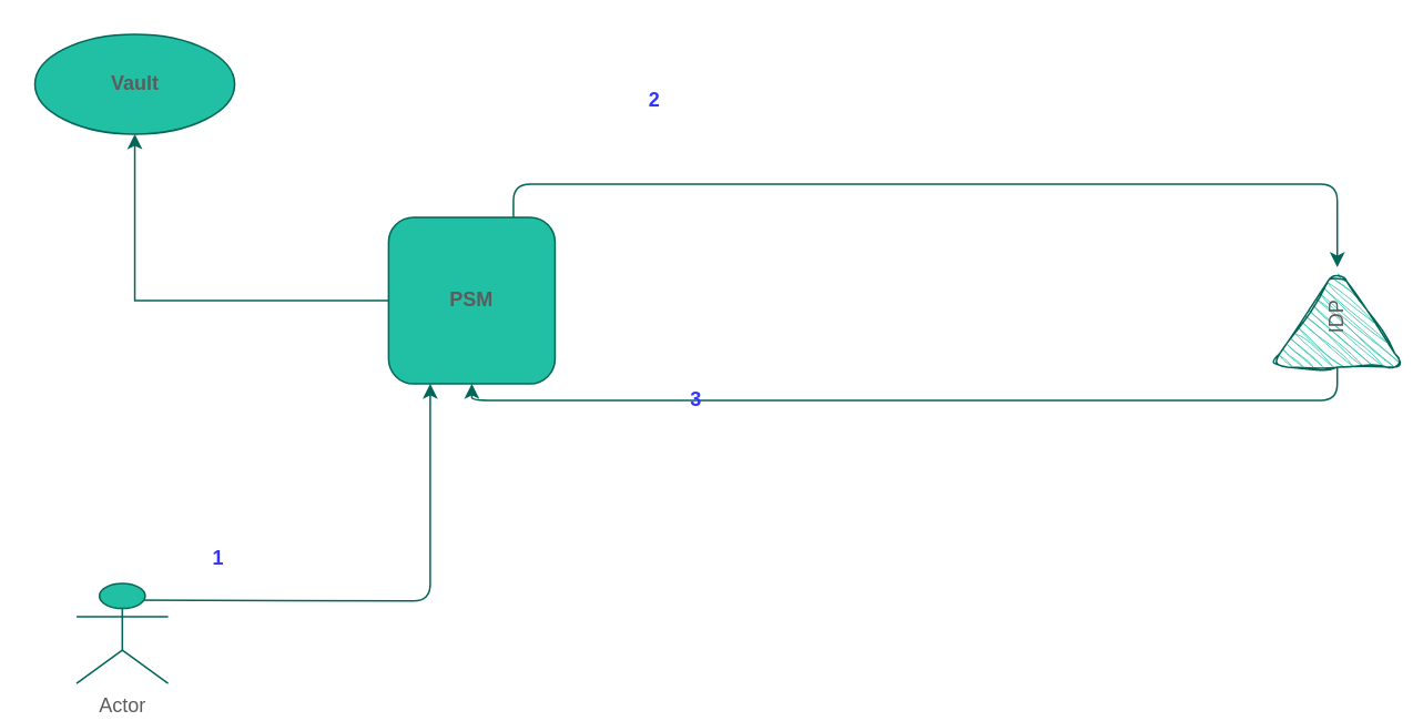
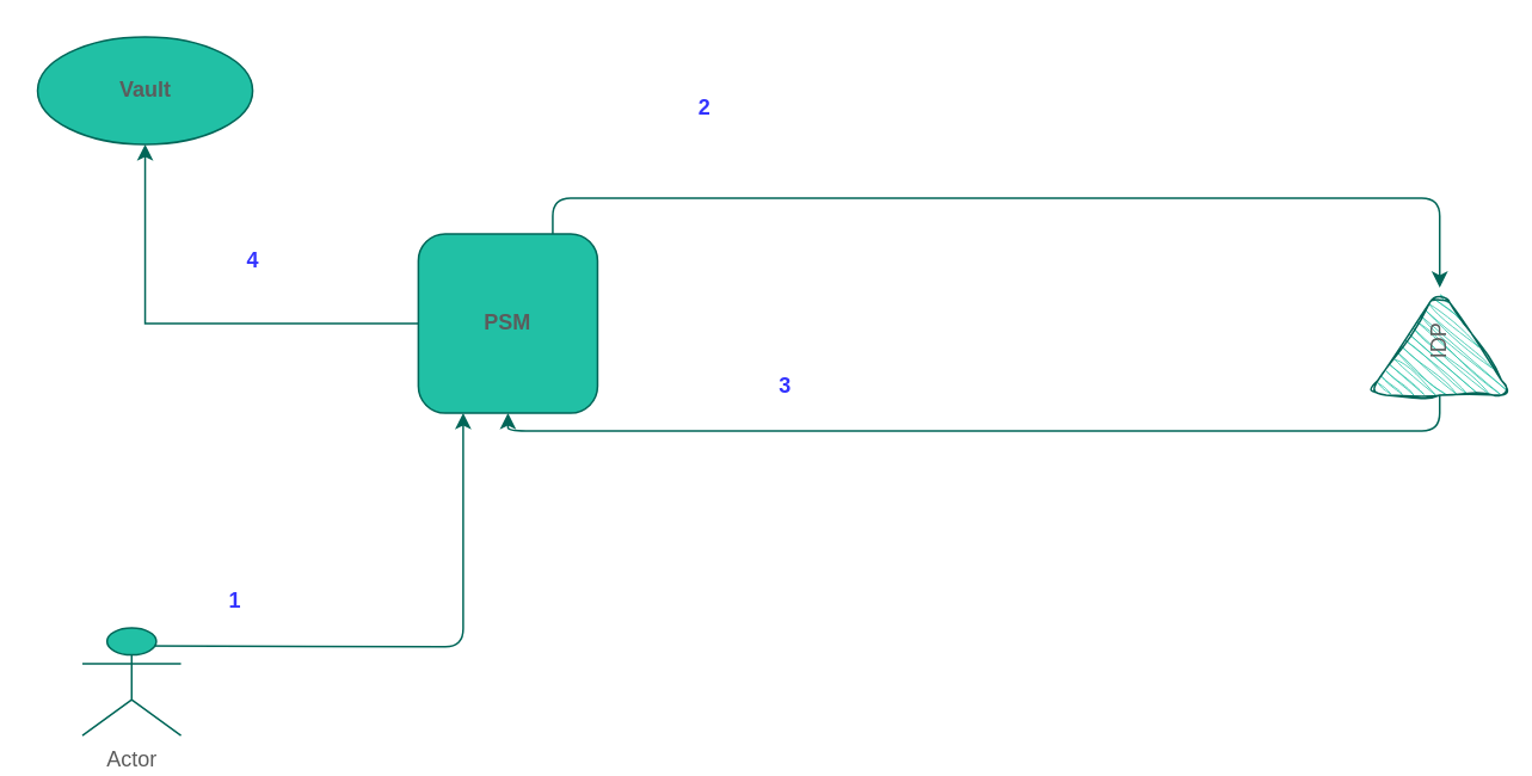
  <mxCell id="0" />
  <mxCell id="1" parent="0" />
  <mxCell id="2" style="edgeStyle=orthogonalEdgeStyle;rounded=0;orthogonalLoop=1;jettySize=auto;html=1;entryX=0.5;entryY=1;entryDx=0;entryDy=0;strokeColor=#006658;fontColor=default;fillColor=#21C0A5;labelBackgroundColor=none;" parent="1" source="3" target="9" edge="1"><mxGeometry relative="1" as="geometry" /></mxCell>
  <mxCell id="3" value="&lt;b&gt;PSM&lt;/b&gt;" style="whiteSpace=wrap;html=1;aspect=fixed;rounded=1;labelBackgroundColor=none;fillColor=#21C0A5;strokeColor=#006658;fontColor=#5C5C5C;" parent="1" vertex="1"><mxGeometry x="233" y="130" width="100" height="100" as="geometry" /></mxCell>
  <mxCell id="4" style="edgeStyle=orthogonalEdgeStyle;rounded=1;orthogonalLoop=1;jettySize=auto;html=1;exitX=0;exitY=0.5;exitDx=0;exitDy=0;labelBackgroundColor=none;strokeColor=#006658;fontColor=default;entryX=0.5;entryY=1;entryDx=0;entryDy=0;" parent="1" source="5" target="3" edge="1"><mxGeometry relative="1" as="geometry"><mxPoint x="783" y="180" as="sourcePoint" /><mxPoint x="292" y="240" as="targetPoint" /></mxGeometry></mxCell>
  <mxCell id="5" value="IDP" style="triangle;whiteSpace=wrap;html=1;rotation=-90;sketch=1;curveFitting=1;jiggle=2;rounded=1;labelBackgroundColor=none;fillColor=#21C0A5;strokeColor=#006658;fontColor=#5C5C5C;" parent="1" vertex="1"><mxGeometry x="773" y="150" width="60" height="80" as="geometry" /></mxCell>
  <mxCell id="6" style="edgeStyle=orthogonalEdgeStyle;rounded=1;orthogonalLoop=1;jettySize=auto;html=1;entryX=0.25;entryY=1;entryDx=0;entryDy=0;labelBackgroundColor=none;strokeColor=#006658;fontColor=default;" parent="1" target="3" edge="1"><mxGeometry relative="1" as="geometry"><mxPoint x="73" y="360" as="sourcePoint" /></mxGeometry></mxCell>
  <mxCell id="7" style="edgeStyle=orthogonalEdgeStyle;rounded=1;orthogonalLoop=1;jettySize=auto;html=1;entryX=1;entryY=0.5;entryDx=0;entryDy=0;exitX=0.75;exitY=0;exitDx=0;exitDy=0;labelBackgroundColor=none;strokeColor=#006658;fontColor=default;" parent="1" source="3" target="5" edge="1"><mxGeometry relative="1" as="geometry"><mxPoint x="93" y="80" as="sourcePoint" /></mxGeometry></mxCell>
  <mxCell id="8" value="Actor" style="shape=umlActor;verticalLabelPosition=bottom;verticalAlign=top;html=1;outlineConnect=0;strokeColor=#006658;fontColor=#5C5C5C;fillColor=#21C0A5;labelBackgroundColor=none;" parent="1" vertex="1"><mxGeometry x="45.5" y="350" width="55" height="60" as="geometry" /></mxCell>
  <mxCell id="9" value="&lt;b&gt;Vault&lt;/b&gt;" style="whiteSpace=wrap;html=1;aspect=fixed;strokeColor=#006658;fontColor=#5C5C5C;fillColor=#21C0A5;shape=ellipse;perimeter=ellipsePerimeter;labelBackgroundColor=none;" parent="1" vertex="1"><mxGeometry x="20.5" y="20" width="120" height="60" as="geometry" /></mxCell>
  <mxCell id="10" value="&lt;b&gt;&lt;font color=&quot;#3333ff&quot;&gt;1&lt;/font&gt;&lt;/b&gt;" style="text;html=1;align=center;verticalAlign=middle;whiteSpace=wrap;rounded=0;fontColor=#5C5C5C;" parent="1" vertex="1"><mxGeometry x="100.5" y="320" width="60" height="30" as="geometry" /></mxCell>
  <mxCell id="11" value="&lt;font color=&quot;#3333ff&quot;&gt;&lt;b&gt;2&lt;/b&gt;&lt;/font&gt;" style="text;html=1;align=center;verticalAlign=middle;whiteSpace=wrap;rounded=0;fontColor=#5C5C5C;" parent="1" vertex="1"><mxGeometry x="363" y="45" width="60" height="30" as="geometry" /></mxCell>
- <mxCell id="12" value="&lt;font color=&quot;#3333ff&quot;&gt;&lt;b&gt;3&lt;/b&gt;&lt;/font&gt;" style="text;html=1;align=center;verticalAlign=middle;whiteSpace=wrap;rounded=0;fontColor=#5C5C5C;" parent="1" vertex="1"><mxGeometry x="388" y="225" width="60" height="30" as="geometry" /></mxCell>
+ <mxCell id="12" value="&lt;font color=&quot;#3333ff&quot;&gt;&lt;b&gt;3&lt;/b&gt;&lt;/font&gt;" style="text;html=1;align=center;verticalAlign=middle;whiteSpace=wrap;rounded=0;fontColor=#5C5C5C;" parent="1" vertex="1"><mxGeometry x="408" y="200" width="60" height="30" as="geometry" /></mxCell>
+ <mxCell id="13" value="&lt;b&gt;&lt;font color=&quot;#3333ff&quot;&gt;4&lt;/font&gt;&lt;/b&gt;" style="text;html=1;align=center;verticalAlign=middle;whiteSpace=wrap;rounded=0;fontColor=#5C5C5C;" parent="1" vertex="1"><mxGeometry x="110.5" y="130" width="60" height="30" as="geometry" /></mxCell>
